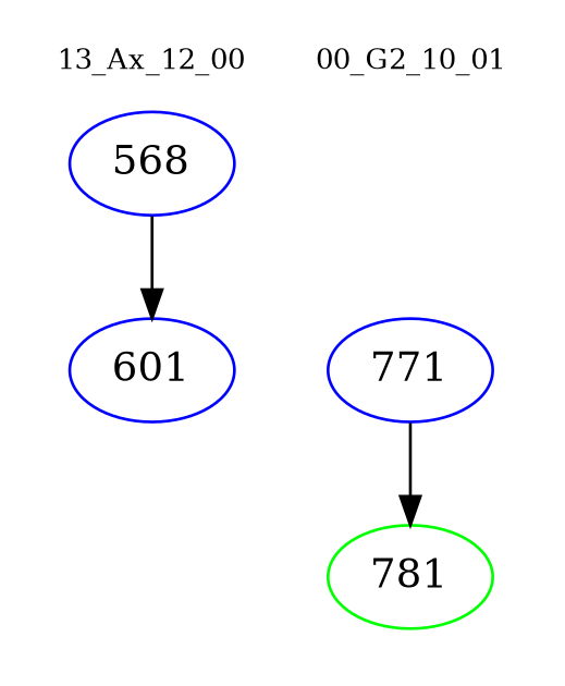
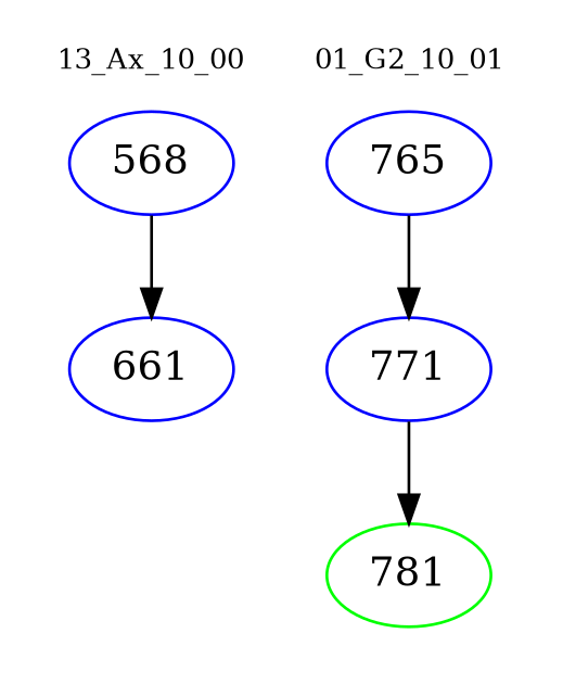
  digraph {
    node [color=blue]
    edge [color=black]
    n1 [label=568]
-   n2 [label=601]
+   n2 [label=661]
+   n3 [label=765]
    n4 [label=771]
    n5 [color=green label=781]
    subgraph cluster_1 {
      color=white
      fontsize=10
-     label="13_Ax_12_00"
+     label="13_Ax_10_00"
      n1
      n2
    }
    subgraph cluster_2 {
      color=white
      fontsize=10
-     label="00_G2_10_01"
+     label="01_G2_10_01"
+     n3
      n4
      n5
    }
    n1 -> n2
+   n3 -> n4
    n4 -> n5
  }
